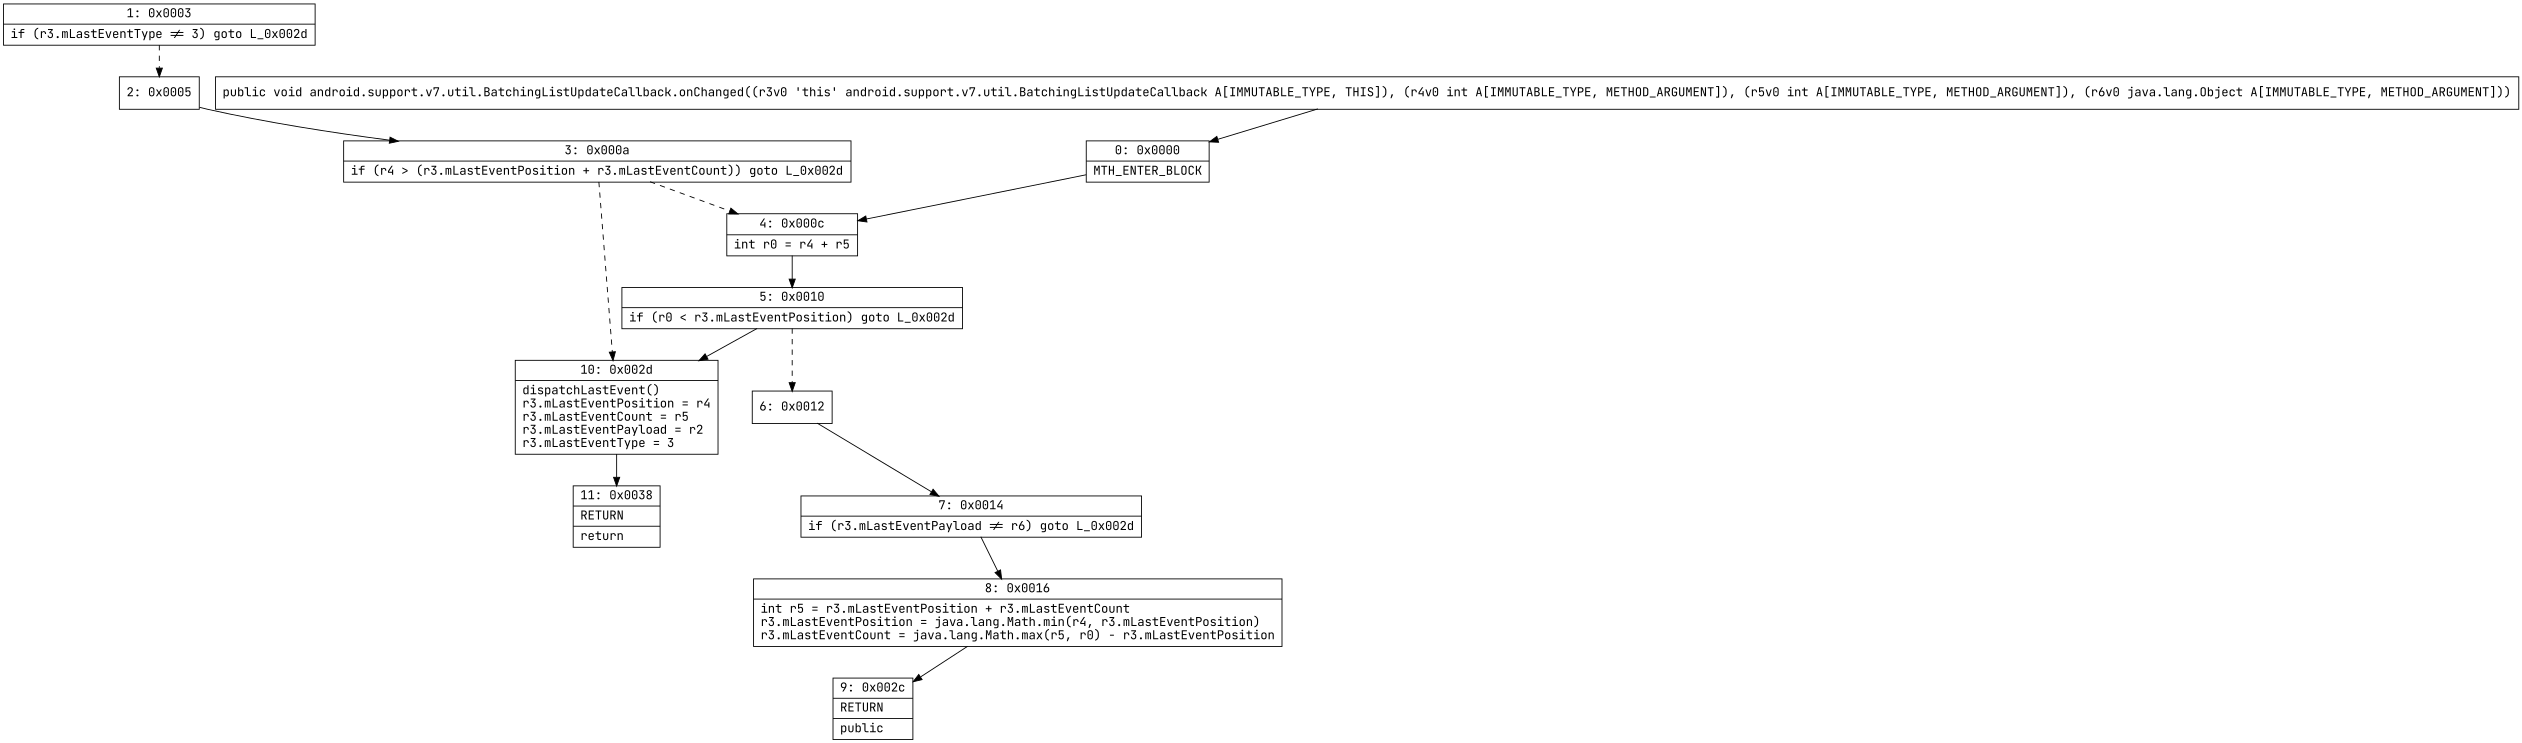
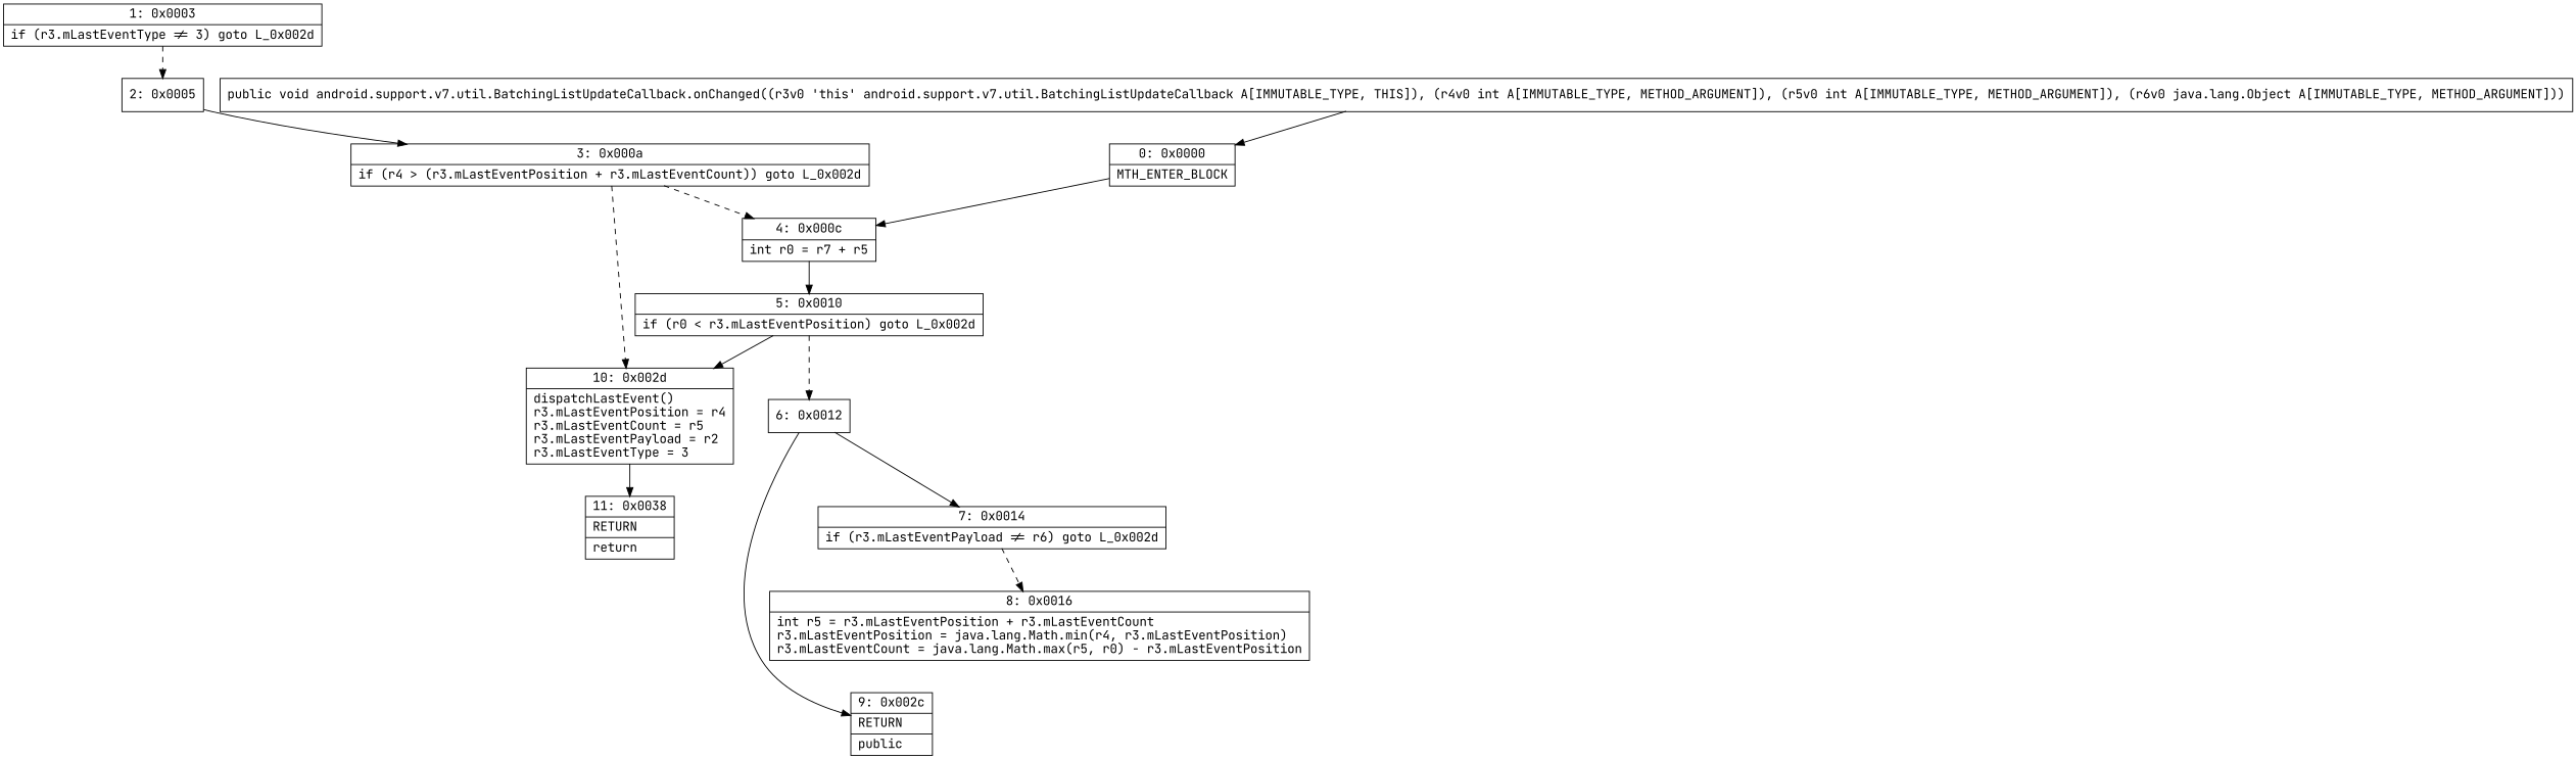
  digraph {
    fontname="JetBrains Mono"
    node [fontname="JetBrains Mono" shape=record]
    edge [fontname="JetBrains Mono"]
    n1 [label="{0\:\ 0x0000|MTH_ENTER_BLOCK\l}"]
-   n2 [label="{4\:\ 0x000c|int r0 = r4 + r5\l}"]
+   n2 [label="{4\:\ 0x000c|int r0 = r7 + r5\l}"]
    n3 [label="{1\:\ 0x0003|if (r3.mLastEventType != 3) goto L_0x002d\l}"]
    n4 [label="{2\:\ 0x0005}"]
    n5 [label="{3\:\ 0x000a|if (r4 \> (r3.mLastEventPosition + r3.mLastEventCount)) goto L_0x002d\l}"]
    n6 [label="{10\:\ 0x002d|dispatchLastEvent()\lr3.mLastEventPosition = r4\lr3.mLastEventCount = r5\lr3.mLastEventPayload = r2\lr3.mLastEventType = 3\l}"]
    n7 [label="{11\:\ 0x0038|RETURN\l|return\l}"]
    n8 [label="{5\:\ 0x0010|if (r0 \< r3.mLastEventPosition) goto L_0x002d\l}"]
    n9 [label="{6\:\ 0x0012}"]
    n10 [label="{7\:\ 0x0014|if (r3.mLastEventPayload != r6) goto L_0x002d\l}"]
    n11 [label="{8\:\ 0x0016|int r5 = r3.mLastEventPosition + r3.mLastEventCount\lr3.mLastEventPosition = java.lang.Math.min(r4, r3.mLastEventPosition)\lr3.mLastEventCount = java.lang.Math.max(r5, r0) \- r3.mLastEventPosition\l}"]
    n12 [label="{9\:\ 0x002c|RETURN\l|public\l}"]
    n13 [label="{public void android.support.v7.util.BatchingListUpdateCallback.onChanged((r3v0 'this' android.support.v7.util.BatchingListUpdateCallback A[IMMUTABLE_TYPE, THIS]), (r4v0 int A[IMMUTABLE_TYPE, METHOD_ARGUMENT]), (r5v0 int A[IMMUTABLE_TYPE, METHOD_ARGUMENT]), (r6v0 java.lang.Object A[IMMUTABLE_TYPE, METHOD_ARGUMENT])) }"]
    n1 -> n2
    n2 -> n8
    n3 -> n4 [style=dashed]
    n4 -> n5
    n5 -> n2 [style=dashed]
    n5 -> n6 [style=dashed]
    n6 -> n7
    n8 -> n6
    n8 -> n9 [style=dashed]
    n9 -> n10
-   n10 -> n11 [style=solid]
-   n11 -> n12
+   n10 -> n11 [style=dashed]
+   n9 -> n12
    n13 -> n1
  }
